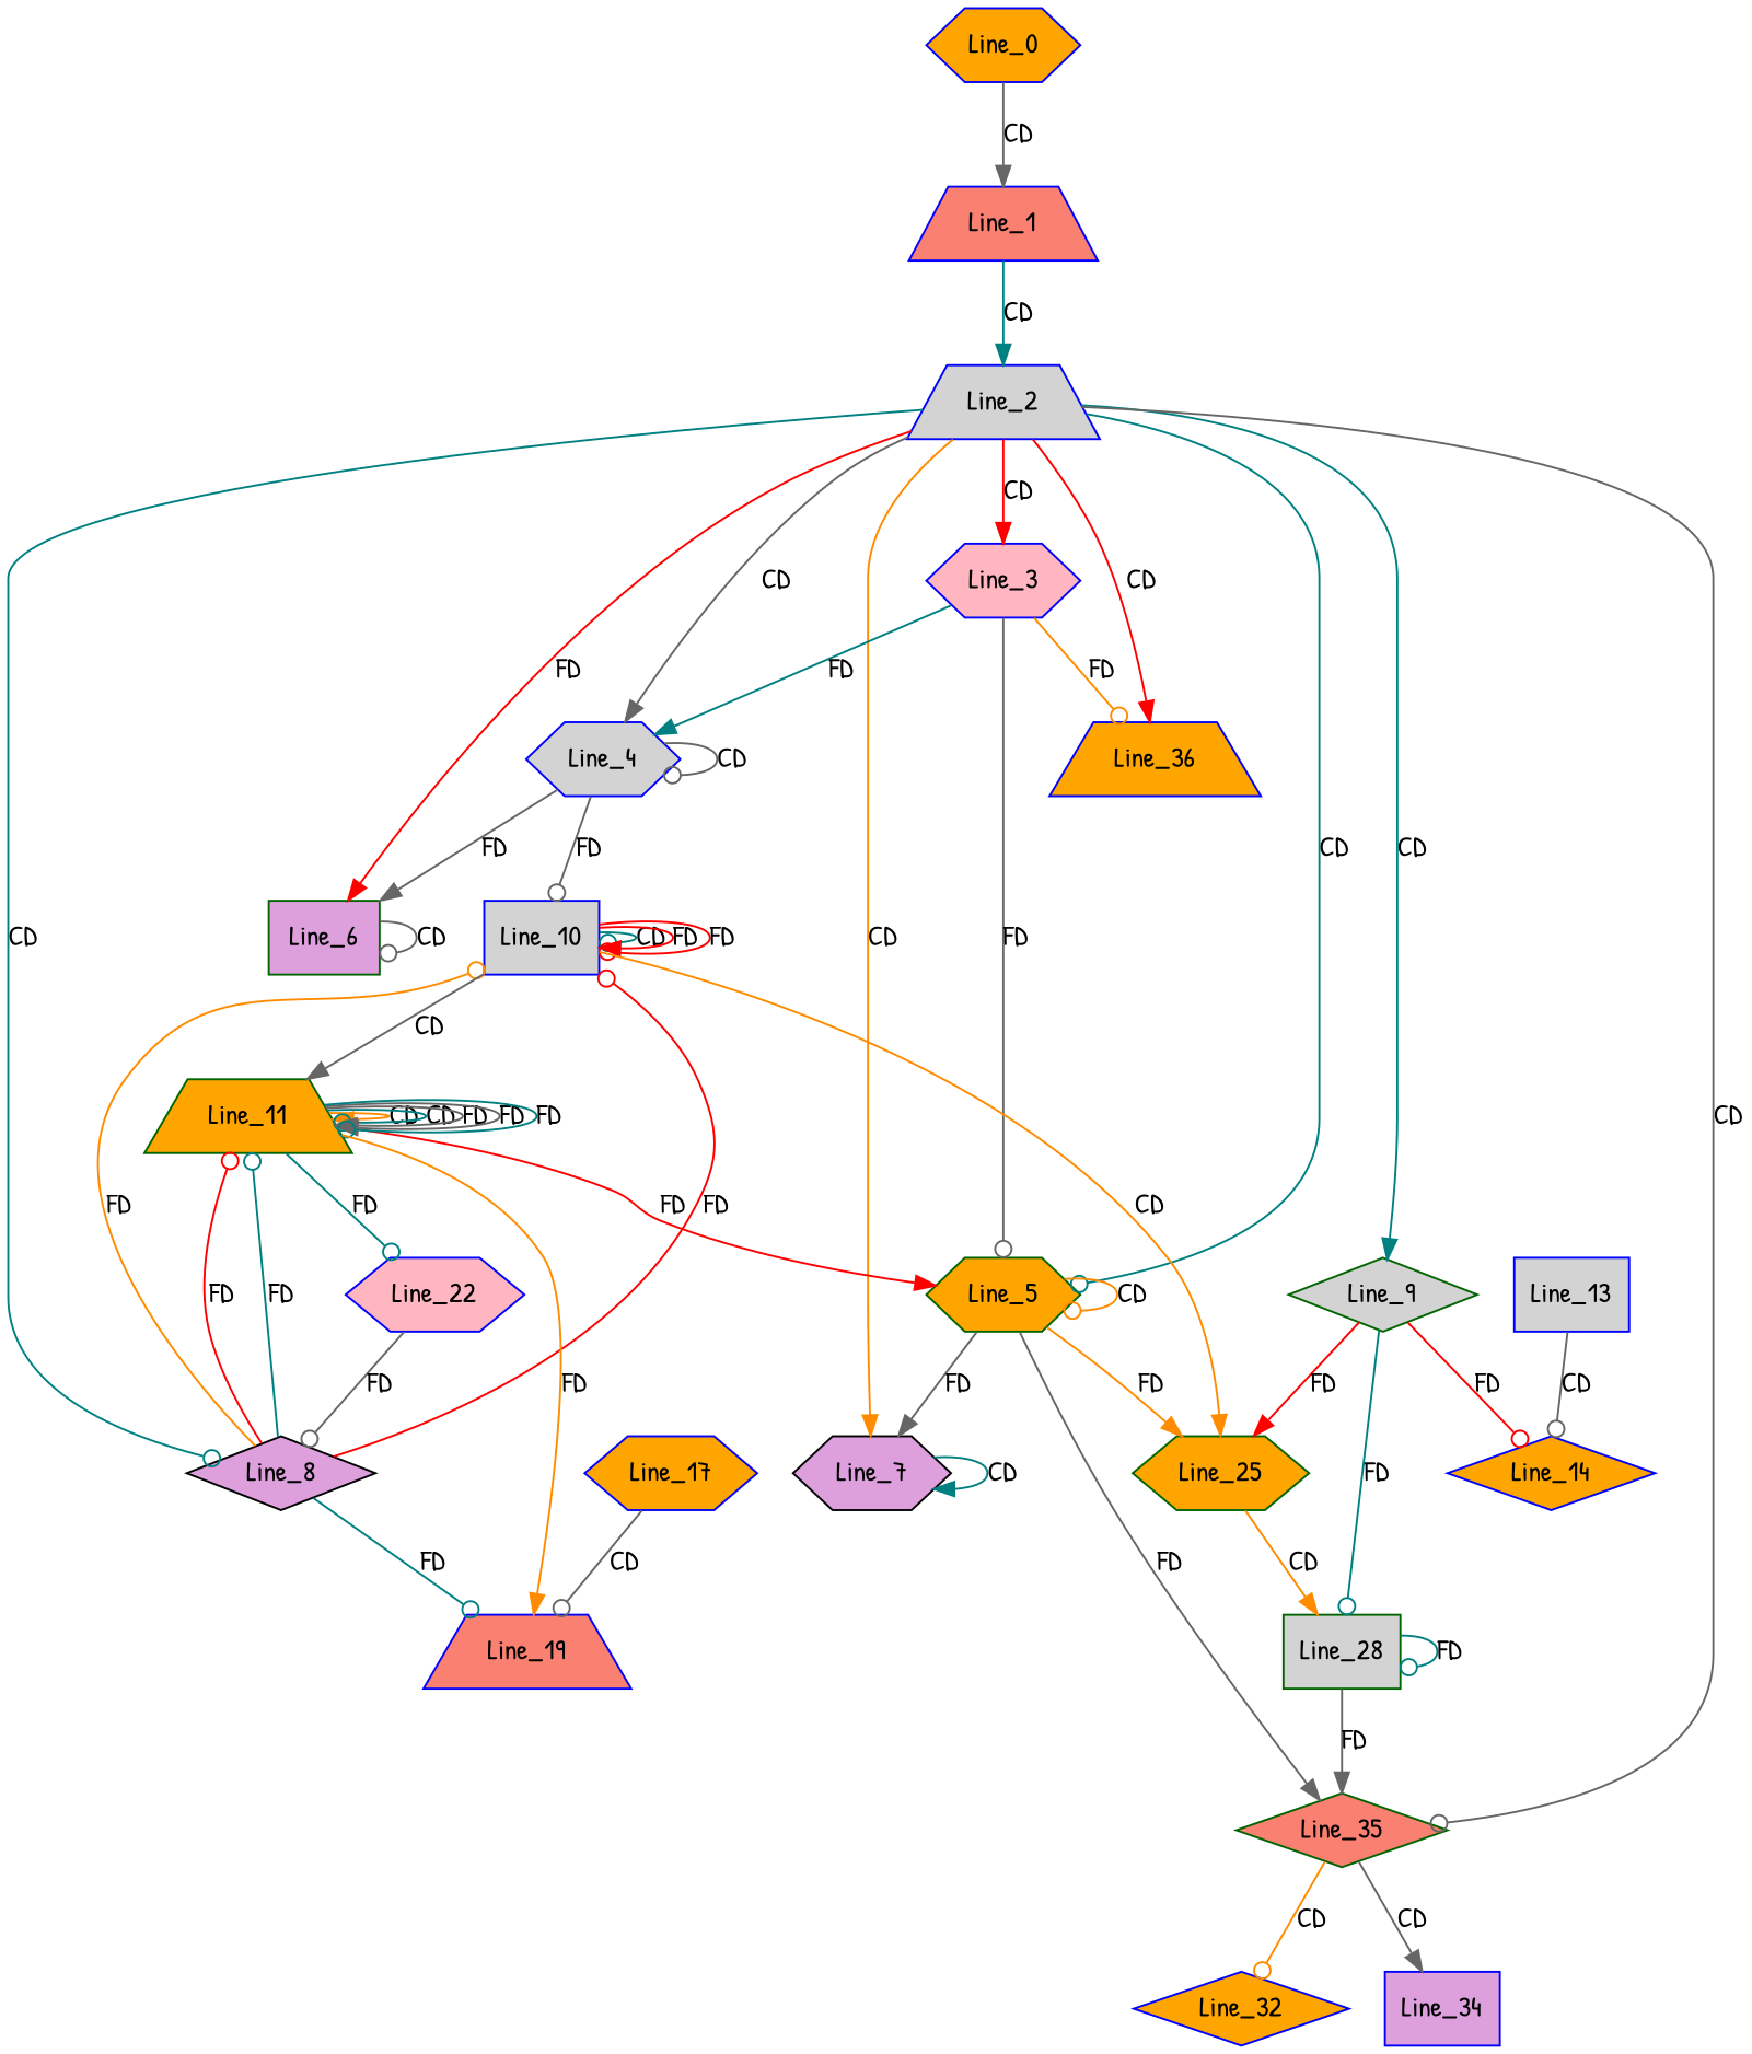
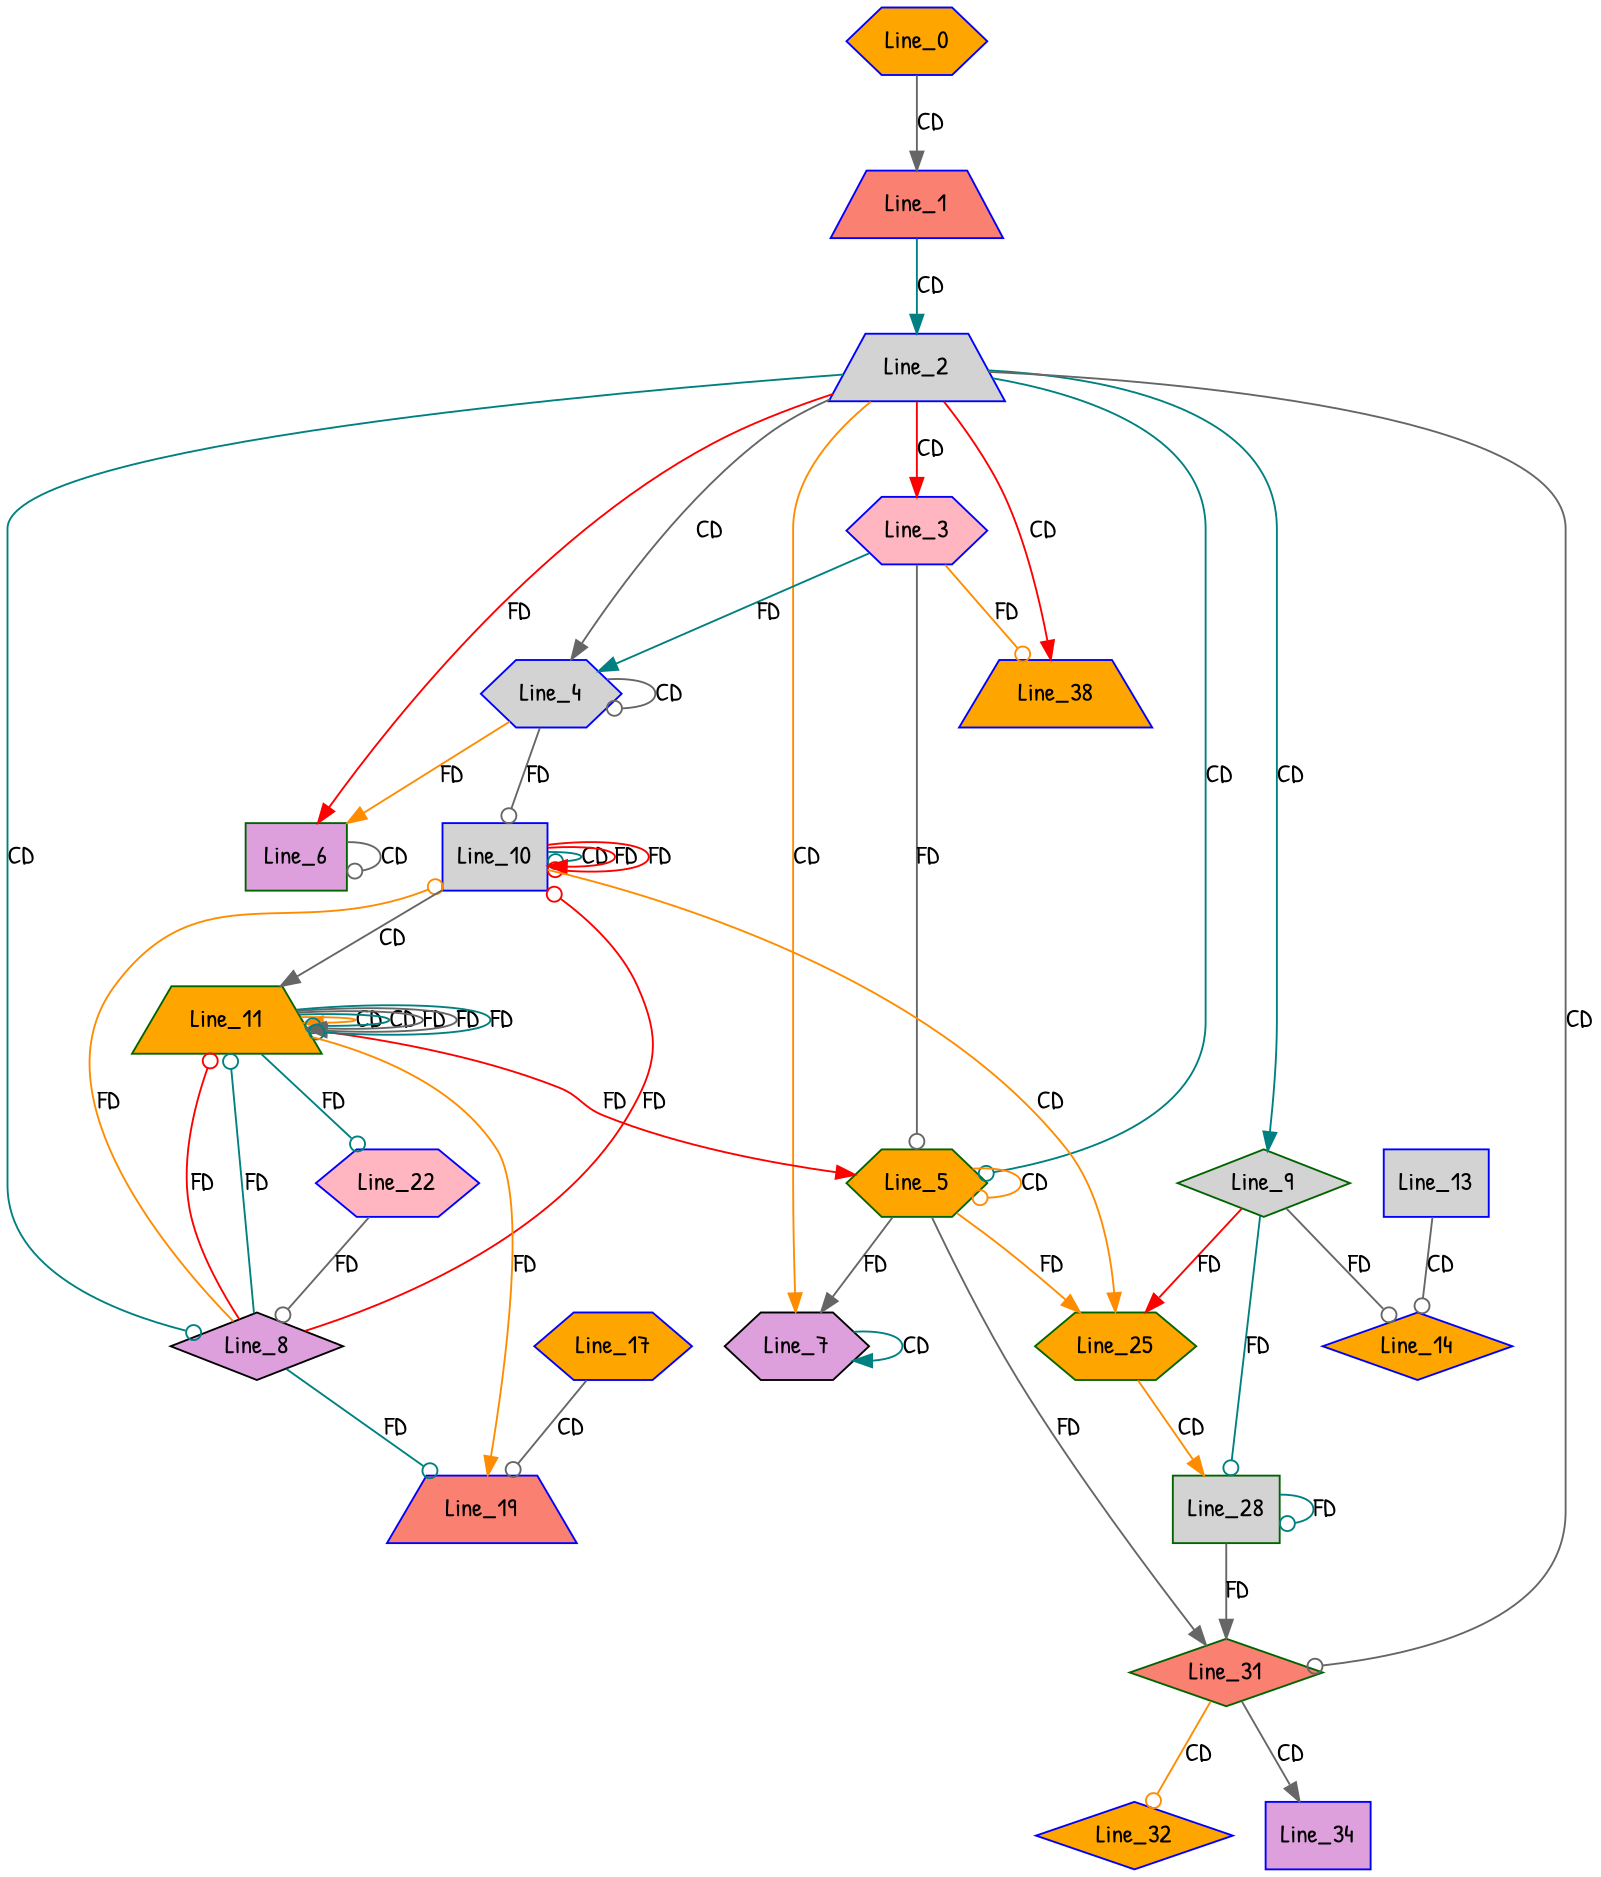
  digraph {
    fontname="Patrick Hand"
    node [color=blue fillcolor=orange fontname="Patrick Hand" shape=hexagon style=filled]
    edge [arrowhead=normal color=gray40 fontname="Patrick Hand"]
    Line_1 [fillcolor=salmon shape=trapezium]
    Line_0
    Line_2 [fillcolor=lightgrey shape=trapezium]
    Line_3 [fillcolor=lightpink]
    Line_4 [fillcolor=lightgrey]
    Line_5 [color=darkgreen]
    Line_6 [color=darkgreen fillcolor=plum shape=box]
    Line_7 [color=black fillcolor=plum]
    Line_8 [color=black fillcolor=plum shape=diamond]
    Line_9 [color=darkgreen fillcolor=lightgrey shape=diamond]
-   Line_31 [color=darkgreen fillcolor=salmon shape=diamond label=Line_35]
-   Line_36 [shape=trapezium]
+   Line_31 [color=darkgreen fillcolor=salmon shape=diamond]
+   Line_36 [shape=trapezium label=Line_38]
    Line_10 [fillcolor=lightgrey shape=box]
    Line_25 [color=darkgreen]
    Line_11 [color=darkgreen shape=trapezium]
    Line_19 [fillcolor=salmon shape=trapezium]
    Line_14 [shape=diamond]
    Line_28 [color=darkgreen fillcolor=lightgrey shape=box]
    Line_32 [shape=diamond]
    Line_34 [fillcolor=plum shape=box]
    Line_22 [fillcolor=lightpink]
    Line_13 [fillcolor=lightgrey shape=box]
    Line_17
    Line_1 -> Line_2 [color=teal label=CD]
    Line_0 -> Line_1 [label=CD]
    Line_2 -> Line_3 [color=red label=CD]
    Line_2 -> Line_4 [label=CD]
    Line_2 -> Line_5 [arrowhead=odot color=teal label=CD]
    Line_2 -> Line_6 [color=red label=FD]
    Line_2 -> Line_7 [color=darkorange label=CD]
    Line_2 -> Line_8 [arrowhead=odot color=teal label=CD]
    Line_2 -> Line_9 [color=teal label=CD]
    Line_2 -> Line_31 [arrowhead=odot label=CD]
    Line_2 -> Line_36 [color=red label=CD]
    Line_3 -> Line_4 [color=teal label=FD]
    Line_3 -> Line_5 [arrowhead=odot label=FD]
    Line_3 -> Line_36 [arrowhead=odot color=darkorange label=FD]
    Line_4 -> Line_4 [arrowhead=odot label=CD]
-   Line_4 -> Line_6 [label=FD]
+   Line_4 -> Line_6 [color=darkorange label=FD]
    Line_4 -> Line_10 [arrowhead=odot label=FD]
    Line_5 -> Line_5 [arrowhead=odot color=darkorange label=CD]
    Line_5 -> Line_7 [label=FD]
    Line_5 -> Line_31 [label=FD]
    Line_5 -> Line_25 [color=darkorange label=FD]
    Line_6 -> Line_6 [arrowhead=odot label=CD]
    Line_7 -> Line_7 [color=teal label=CD]
    Line_8 -> Line_10 [arrowhead=odot color=red label=FD]
    Line_8 -> Line_10 [arrowhead=odot color=darkorange label=FD]
    Line_8 -> Line_11 [arrowhead=odot color=red label=FD]
    Line_8 -> Line_11 [arrowhead=odot color=teal label=FD]
    Line_8 -> Line_19 [arrowhead=odot color=teal label=FD]
    Line_9 -> Line_25 [color=red label=FD]
-   Line_9 -> Line_14 [arrowhead=odot color=red label=FD]
+   Line_9 -> Line_14 [arrowhead=odot label=FD]
    Line_9 -> Line_28 [arrowhead=odot color=teal label=FD]
    Line_31 -> Line_32 [arrowhead=odot color=darkorange label=CD]
    Line_31 -> Line_34 [label=CD]
    Line_10 -> Line_10 [arrowhead=odot color=teal label=CD]
    Line_10 -> Line_10 [color=red label=FD]
    Line_10 -> Line_10 [arrowhead=odot color=red label=FD]
    Line_10 -> Line_25 [color=darkorange label=CD]
    Line_10 -> Line_11 [label=CD]
    Line_25 -> Line_28 [color=darkorange label=CD]
    Line_11 -> Line_5 [color=red label=FD]
    Line_11 -> Line_11 [color=darkorange label=CD]
    Line_11 -> Line_11 [arrowhead=odot color=teal label=CD]
    Line_11 -> Line_11 [label=FD]
    Line_11 -> Line_11 [label=FD]
    Line_11 -> Line_11 [arrowhead=odot color=teal label=FD]
    Line_11 -> Line_19 [color=darkorange label=FD]
    Line_11 -> Line_22 [arrowhead=odot color=teal label=FD]
    Line_28 -> Line_31 [label=FD]
    Line_28 -> Line_28 [arrowhead=odot color=teal label=FD]
    Line_22 -> Line_8 [arrowhead=odot label=FD]
    Line_13 -> Line_14 [arrowhead=odot label=CD]
    Line_17 -> Line_19 [arrowhead=odot label=CD]
  }
